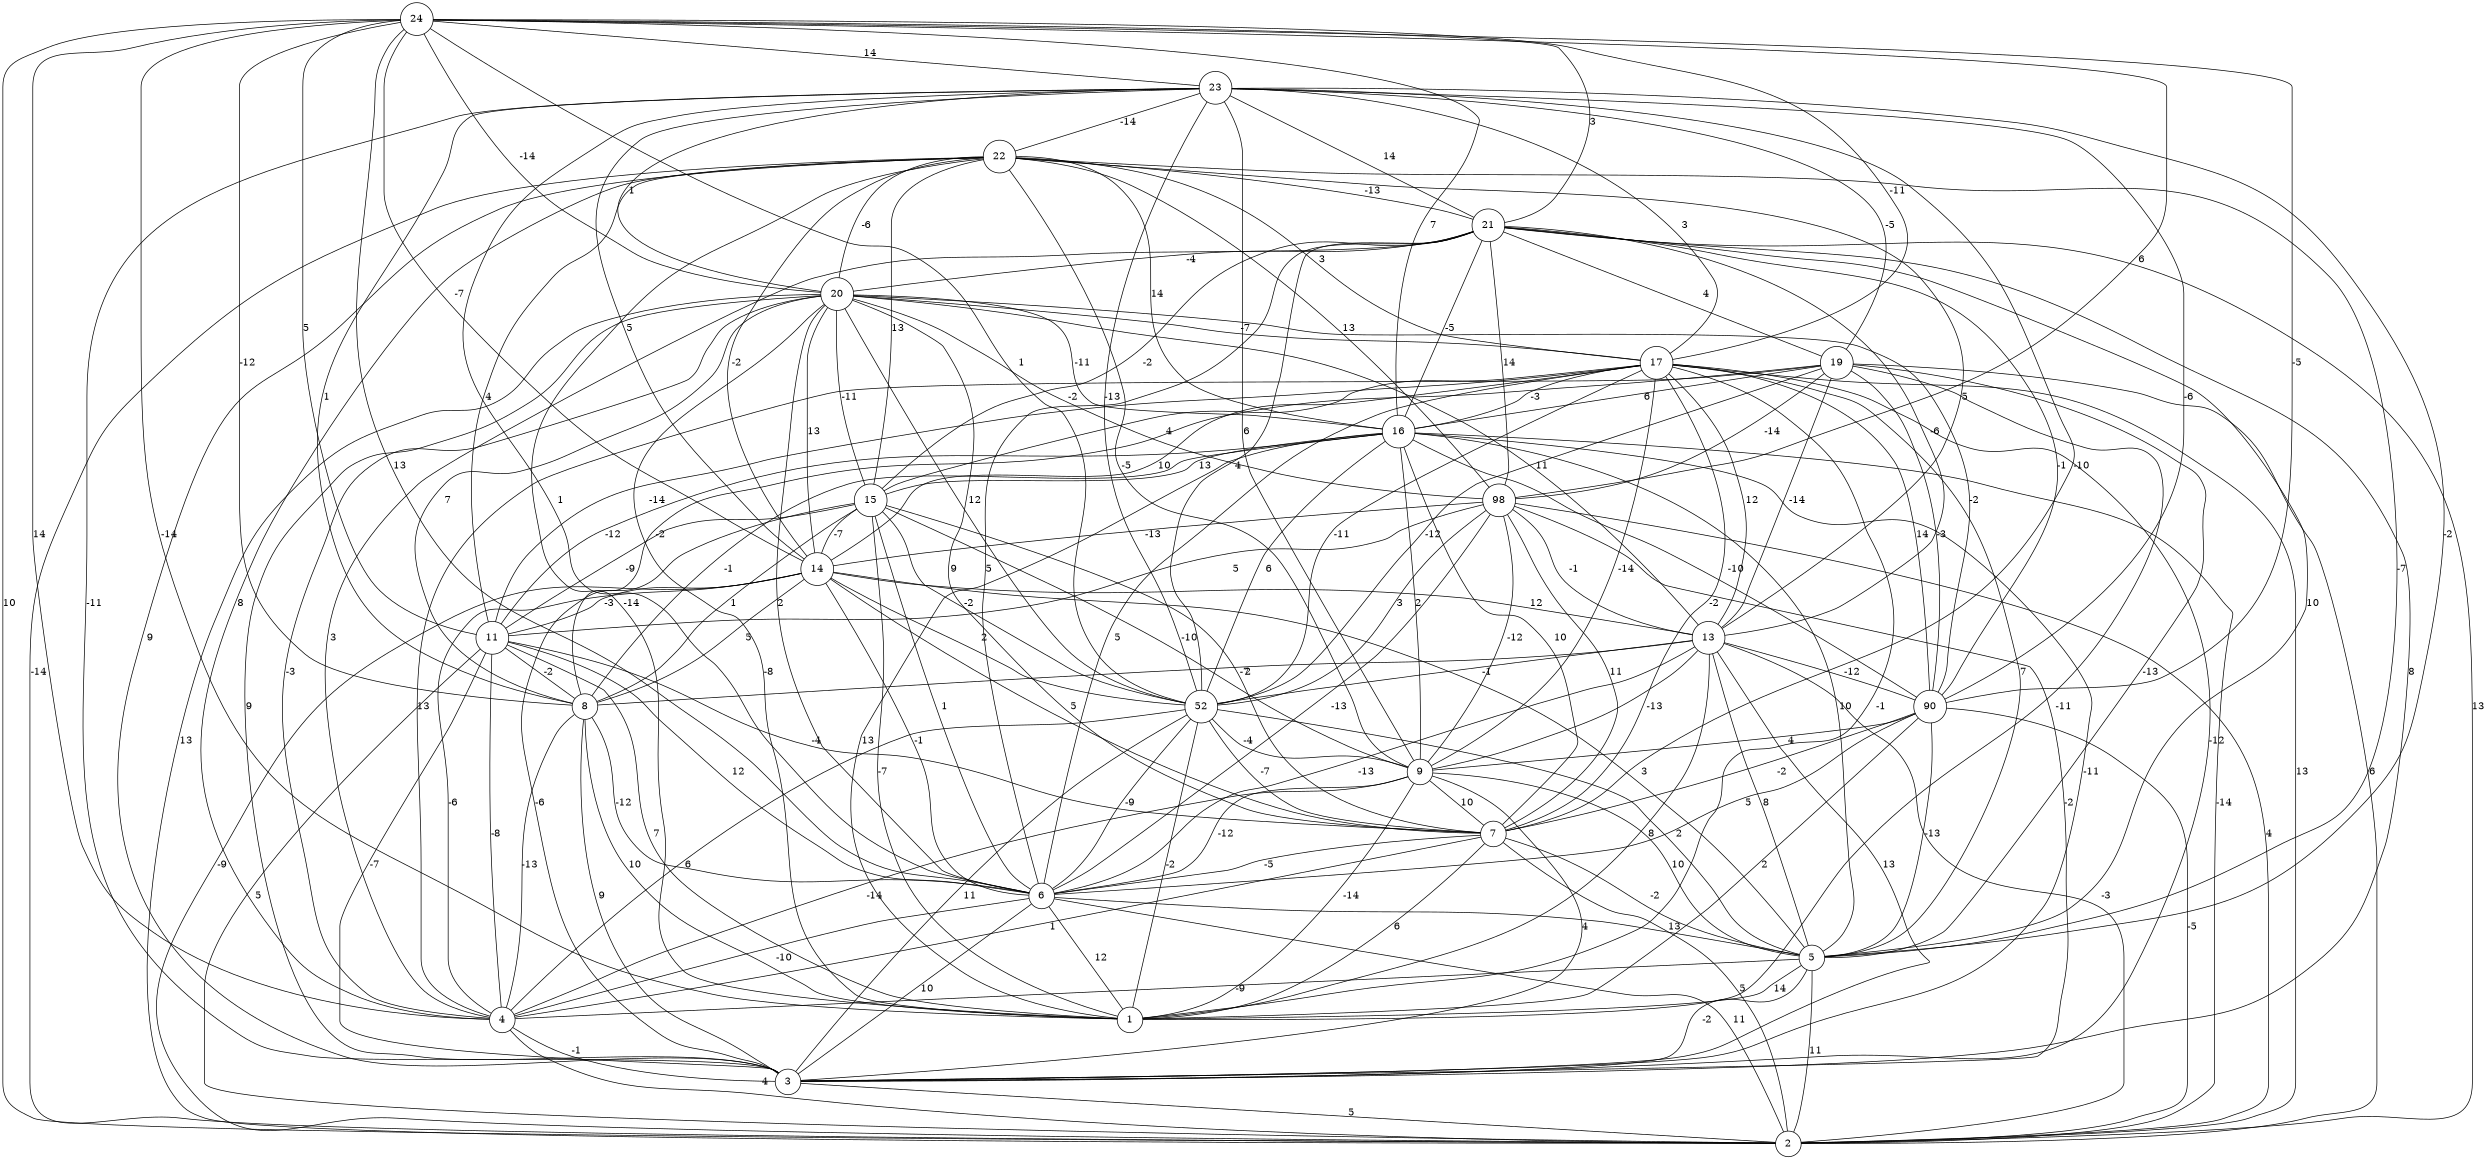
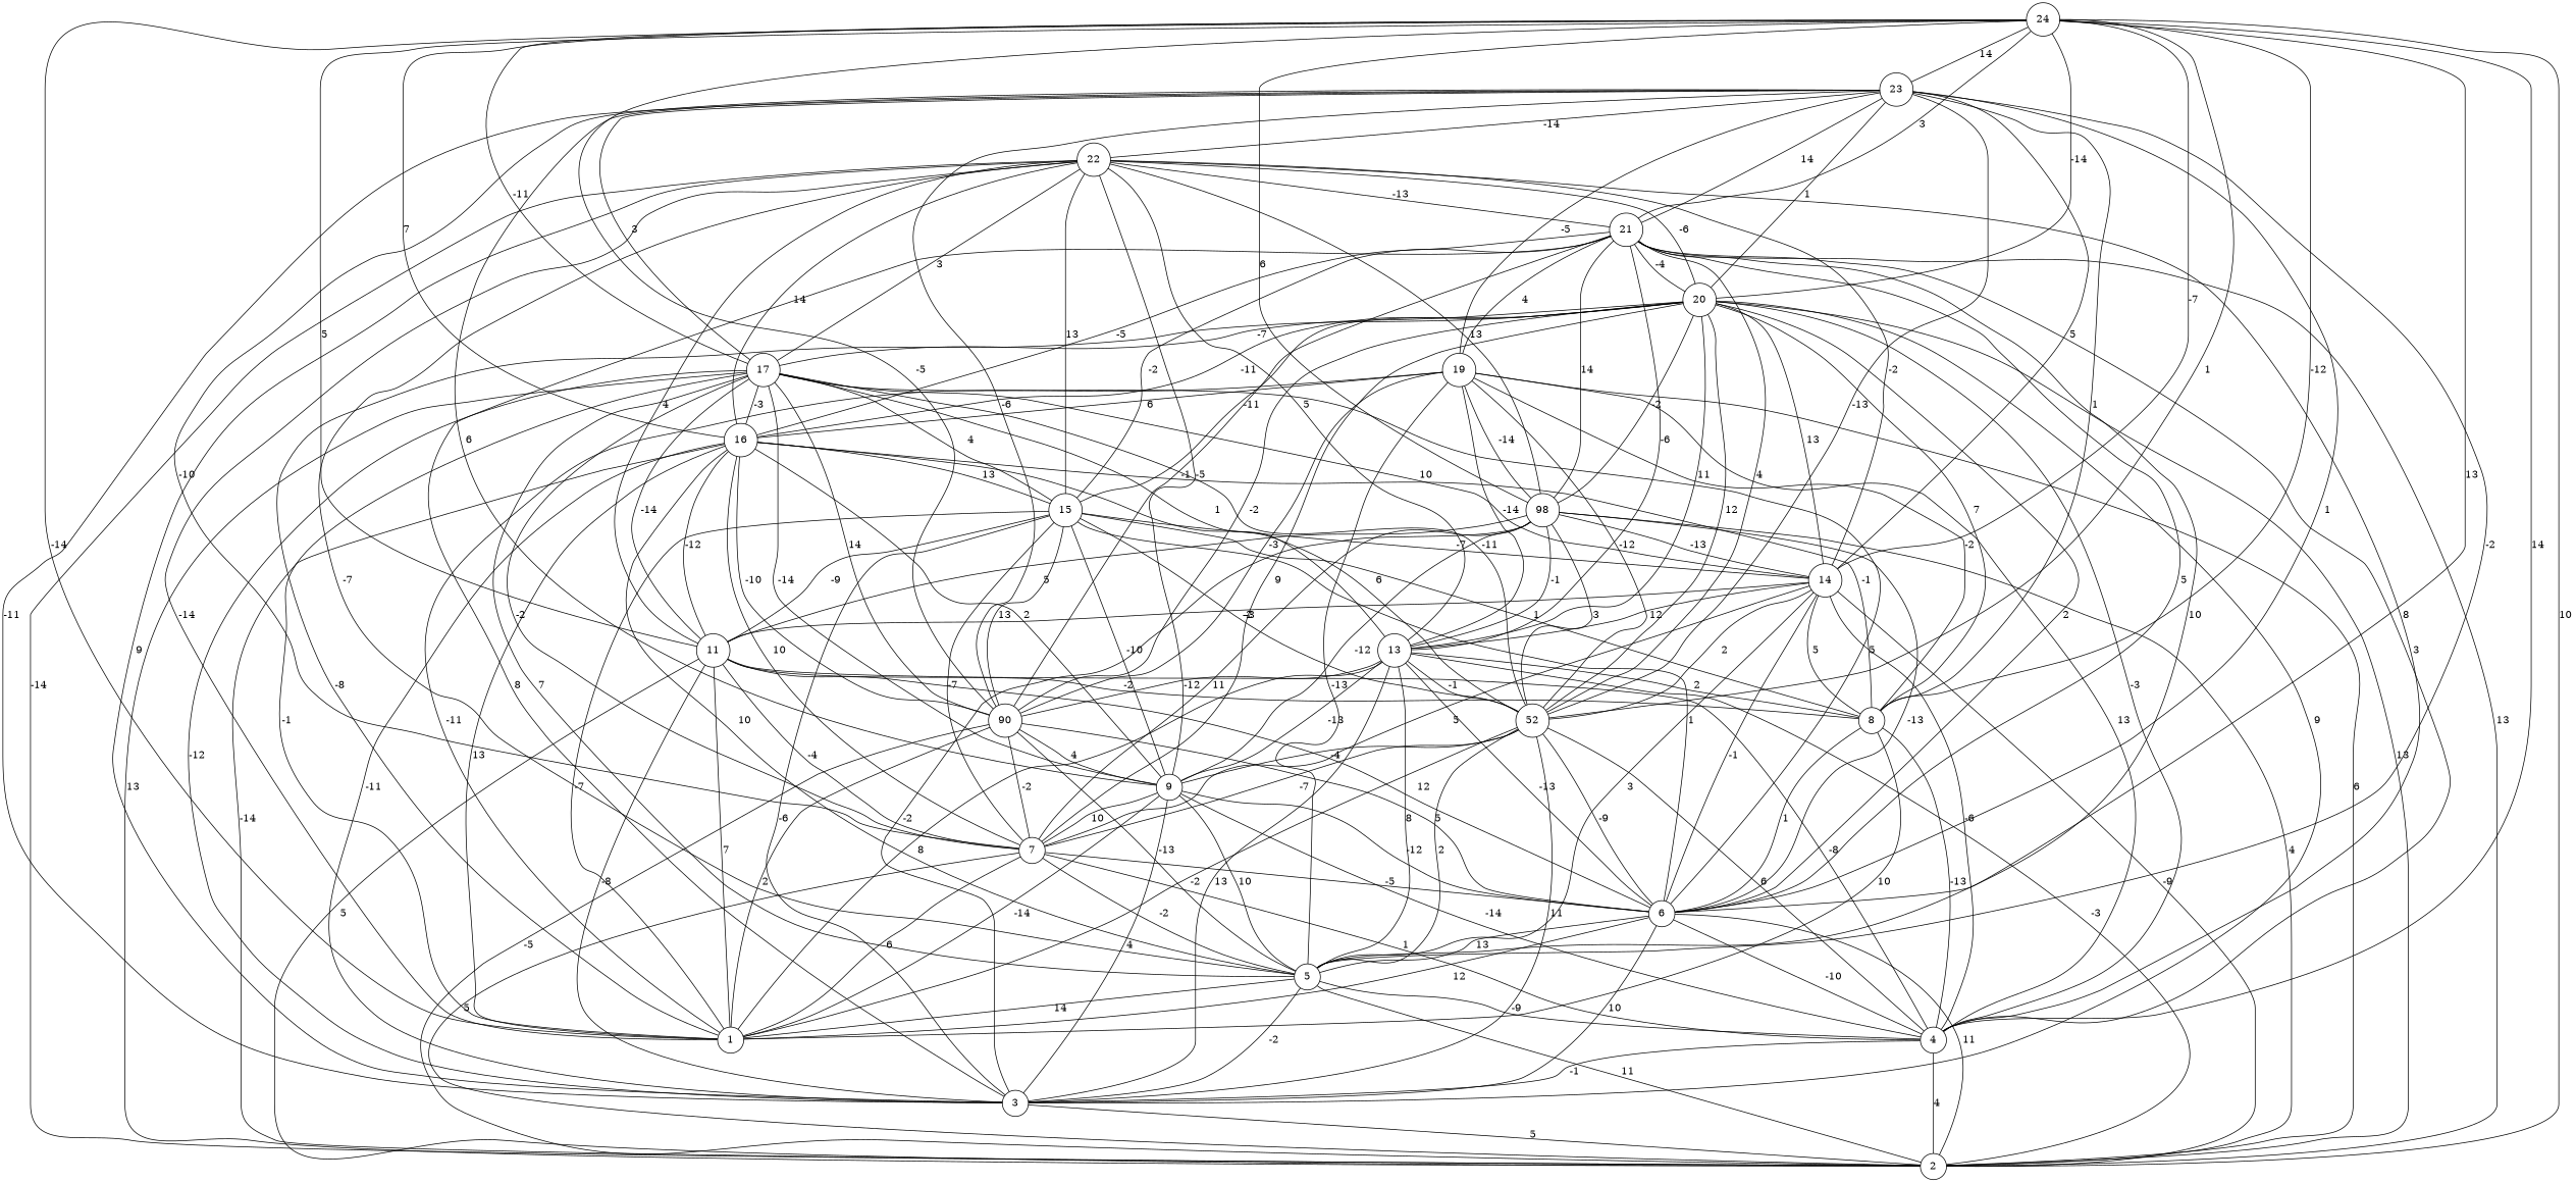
  graph {
    fontname="Helvetica,Arial,sans-serif"
    node [shape=circle]
    24
    1
    2
    4
    6
    8
    n7 [label=90]
    11
    n9 [label=52]
    14
    16
    17
    n13 [label=98]
    20
    21
    23
    3
    5
    7
    9
    13
    15
    19
    22
    24 -- 1 [label=-14]
    24 -- 2 [label=10]
    24 -- 4 [label=14]
    24 -- 6 [label=13]
    24 -- 8 [label=-12]
    24 -- n7 [label=-5]
    24 -- 11 [label=5]
    24 -- n9 [label=1]
    24 -- 14 [label=-7]
    24 -- 16 [label=7]
    24 -- 17 [label=-11]
    24 -- n13 [label=6]
    24 -- 20 [label=-14]
    24 -- 21 [label=3]
    24 -- 23 [label=14]
    4 -- 2 [label=4]
    4 -- 3 [label=-1]
    6 -- 1 [label=12]
    6 -- 2 [label=11]
    6 -- 4 [label=-10]
    6 -- 3 [label=10]
    6 -- 5 [label=13]
    8 -- 1 [label=10]
    8 -- 4 [label=-13]
-   8 -- 6 [label=-12]
-   8 -- 3 [label=9]
+   8 -- 6 [label=1]
    n7 -- 1 [label=2]
    n7 -- 2 [label=-5]
    n7 -- 6 [label=5]
    n7 -- 5 [label=-13]
    n7 -- 7 [label=-2]
    n7 -- 9 [label=4]
    11 -- 1 [label=7]
    11 -- 2 [label=5]
    11 -- 4 [label=-8]
    11 -- 6 [label=12]
    11 -- 8 [label=-2]
-   11 -- 3 [label=-7]
+   11 -- 3 [label=-8]
    11 -- 7 [label=-4]
    n9 -- 1 [label=-2]
    n9 -- 4 [label=6]
    n9 -- 6 [label=-9]
    n9 -- 3 [label=11]
    n9 -- 5 [label=2]
    n9 -- 7 [label=-7]
    n9 -- 9 [label=-4]
    14 -- 2 [label=-9]
    14 -- 4 [label=-6]
    14 -- 6 [label=-1]
    14 -- 8 [label=5]
    14 -- 11 [label=-3]
    14 -- n9 [label=2]
    14 -- 5 [label=3]
    14 -- 7 [label=5]
    14 -- 13 [label=12]
    16 -- 1 [label=13]
    16 -- 2 [label=-14]
    16 -- 8 [label=-1]
    16 -- n7 [label=-10]
    16 -- 11 [label=-12]
    16 -- n9 [label=6]
    16 -- 3 [label=-11]
    16 -- 5 [label=10]
    16 -- 7 [label=10]
    16 -- 9 [label=2]
    16 -- 15 [label=13]
    17 -- 1 [label=-1]
    17 -- 2 [label=13]
    17 -- 6 [label=5]
    17 -- n7 [label=14]
    17 -- 11 [label=-14]
    17 -- n9 [label=-11]
    17 -- 14 [label=10]
    17 -- 16 [label=-3]
    17 -- 3 [label=-12]
    17 -- 5 [label=7]
    17 -- 7 [label=-2]
    17 -- 9 [label=-14]
-   17 -- 13 [label=12]
+   17 -- 13 [label=1]
    17 -- 15 [label=4]
    n13 -- 2 [label=4]
    n13 -- 6 [label=-13]
    n13 -- 11 [label=5]
    n13 -- n9 [label=3]
    n13 -- 14 [label=-13]
    n13 -- 3 [label=-2]
    n13 -- 7 [label=11]
    n13 -- 9 [label=-12]
    n13 -- 13 [label=-1]
    20 -- 1 [label=-8]
    20 -- 2 [label=13]
    20 -- 4 [label=-3]
    20 -- 6 [label=2]
    20 -- 8 [label=7]
    20 -- n7 [label=-2]
    20 -- n9 [label=12]
    20 -- 14 [label=13]
    20 -- 16 [label=-11]
    20 -- 17 [label=-7]
    20 -- n13 [label=-2]
    20 -- 3 [label=9]
    20 -- 7 [label=9]
    20 -- 13 [label=11]
    20 -- 15 [label=-11]
    21 -- 2 [label=13]
    21 -- 4 [label=3]
    21 -- 6 [label=5]
    21 -- n7 [label=-1]
    21 -- n9 [label=4]
    21 -- 16 [label=-5]
    21 -- n13 [label=14]
    21 -- 20 [label=-4]
    21 -- 3 [label=8]
    21 -- 5 [label=10]
    21 -- 13 [label=-6]
    21 -- 15 [label=-2]
    21 -- 19 [label=4]
    23 -- 6 [label=1]
    23 -- 8 [label=1]
    23 -- n7 [label=-6]
    23 -- n9 [label=-13]
    23 -- 14 [label=5]
    23 -- 17 [label=3]
    23 -- 20 [label=1]
    23 -- 21 [label=14]
    23 -- 3 [label=-11]
    23 -- 5 [label=-2]
    23 -- 7 [label=-10]
    23 -- 9 [label=6]
    23 -- 19 [label=-5]
    23 -- 22 [label=-14]
    3 -- 2 [label=5]
    5 -- 1 [label=14]
    5 -- 2 [label=11]
    5 -- 4 [label=-9]
    5 -- 3 [label=-2]
    7 -- 1 [label=6]
    7 -- 2 [label=5]
    7 -- 4 [label=1]
    7 -- 6 [label=-5]
    7 -- 5 [label=-2]
    9 -- 1 [label=-14]
    9 -- 4 [label=-14]
    9 -- 6 [label=-12]
    9 -- 3 [label=4]
    9 -- 5 [label=10]
    9 -- 7 [label=10]
    13 -- 1 [label=8]
    13 -- 2 [label=-3]
    13 -- 6 [label=-13]
    13 -- 8 [label=2]
    13 -- n7 [label=-12]
    13 -- n9 [label=-1]
    13 -- 3 [label=13]
    13 -- 5 [label=8]
    13 -- 9 [label=-13]
    15 -- 1 [label=-7]
    15 -- 6 [label=1]
    15 -- 8 [label=1]
+   15 -- n7 [label=13]
    15 -- 11 [label=-9]
    15 -- n9 [label=-2]
    15 -- 14 [label=-7]
    15 -- 3 [label=-6]
    15 -- 7 [label=-7]
    15 -- 9 [label=-10]
    19 -- 1 [label=-11]
    19 -- 2 [label=6]
    19 -- 4 [label=13]
    19 -- 8 [label=-2]
    19 -- n7 [label=-3]
    19 -- n9 [label=-12]
    19 -- 16 [label=6]
    19 -- n13 [label=-14]
    19 -- 5 [label=-13]
    19 -- 13 [label=-14]
    22 -- 1 [label=-14]
    22 -- 2 [label=-14]
    22 -- 4 [label=8]
    22 -- 11 [label=4]
    22 -- 14 [label=-2]
    22 -- 16 [label=14]
    22 -- 17 [label=3]
    22 -- n13 [label=13]
    22 -- 20 [label=-6]
    22 -- 21 [label=-13]
    22 -- 3 [label=9]
    22 -- 5 [label=-7]
    22 -- 9 [label=-5]
    22 -- 13 [label=5]
    22 -- 15 [label=13]
  }
